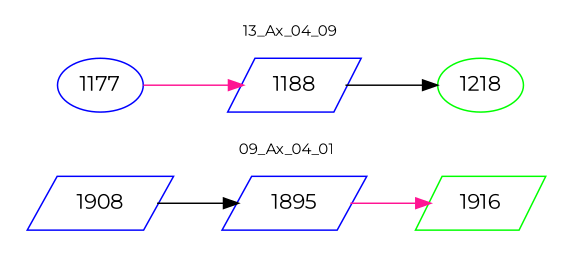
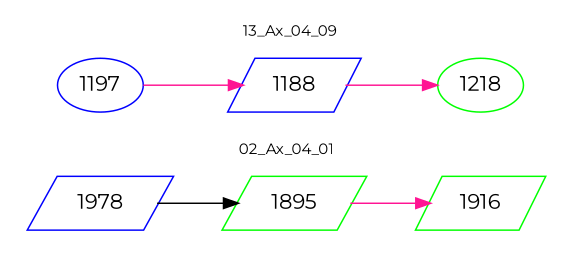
  digraph {
    fontname=Montserrat
    rankdir=LR
    node [color=blue fontname=Montserrat shape=parallelogram]
    edge [color=black fontname=Montserrat]
-   n1 [label=1908]
-   n2 [label=1895]
+   n1 [label=1978]
+   n2 [color=green label=1895]
    n3 [color=green label=1916]
-   n4 [label=1177 shape=ellipse]
+   n4 [label=1197 shape=ellipse]
    n5 [label=1188]
    n6 [color=green label=1218 shape=ellipse]
    subgraph cluster_1 {
      color=white
      fontsize=10
-     label="09_Ax_04_01"
+     label="02_Ax_04_01"
      n1
      n2
      n3
    }
    subgraph cluster_2 {
      color=white
      fontsize=10
      label="13_Ax_04_09"
      n4
      n5
      n6
    }
    n1 -> n2
    n2 -> n3 [color=deeppink]
    n4 -> n5 [color=deeppink]
-   n5 -> n6
+   n5 -> n6 [color=deeppink]
  }
